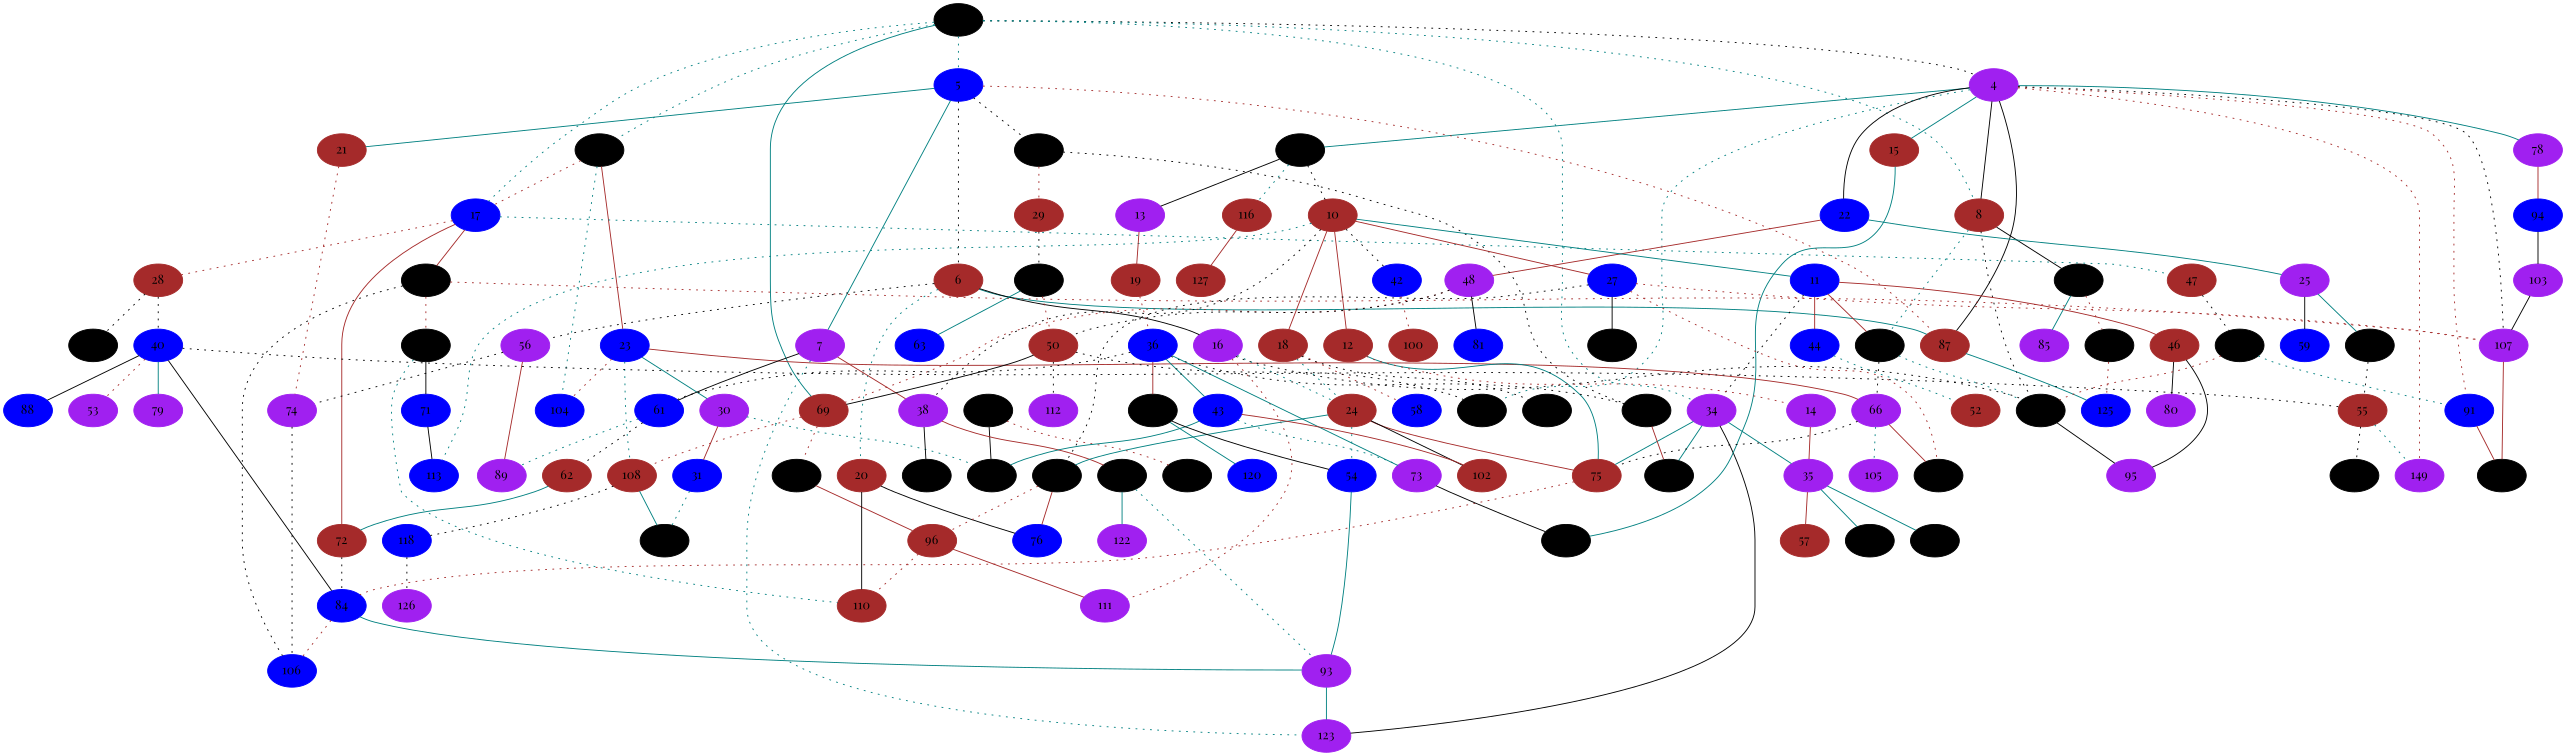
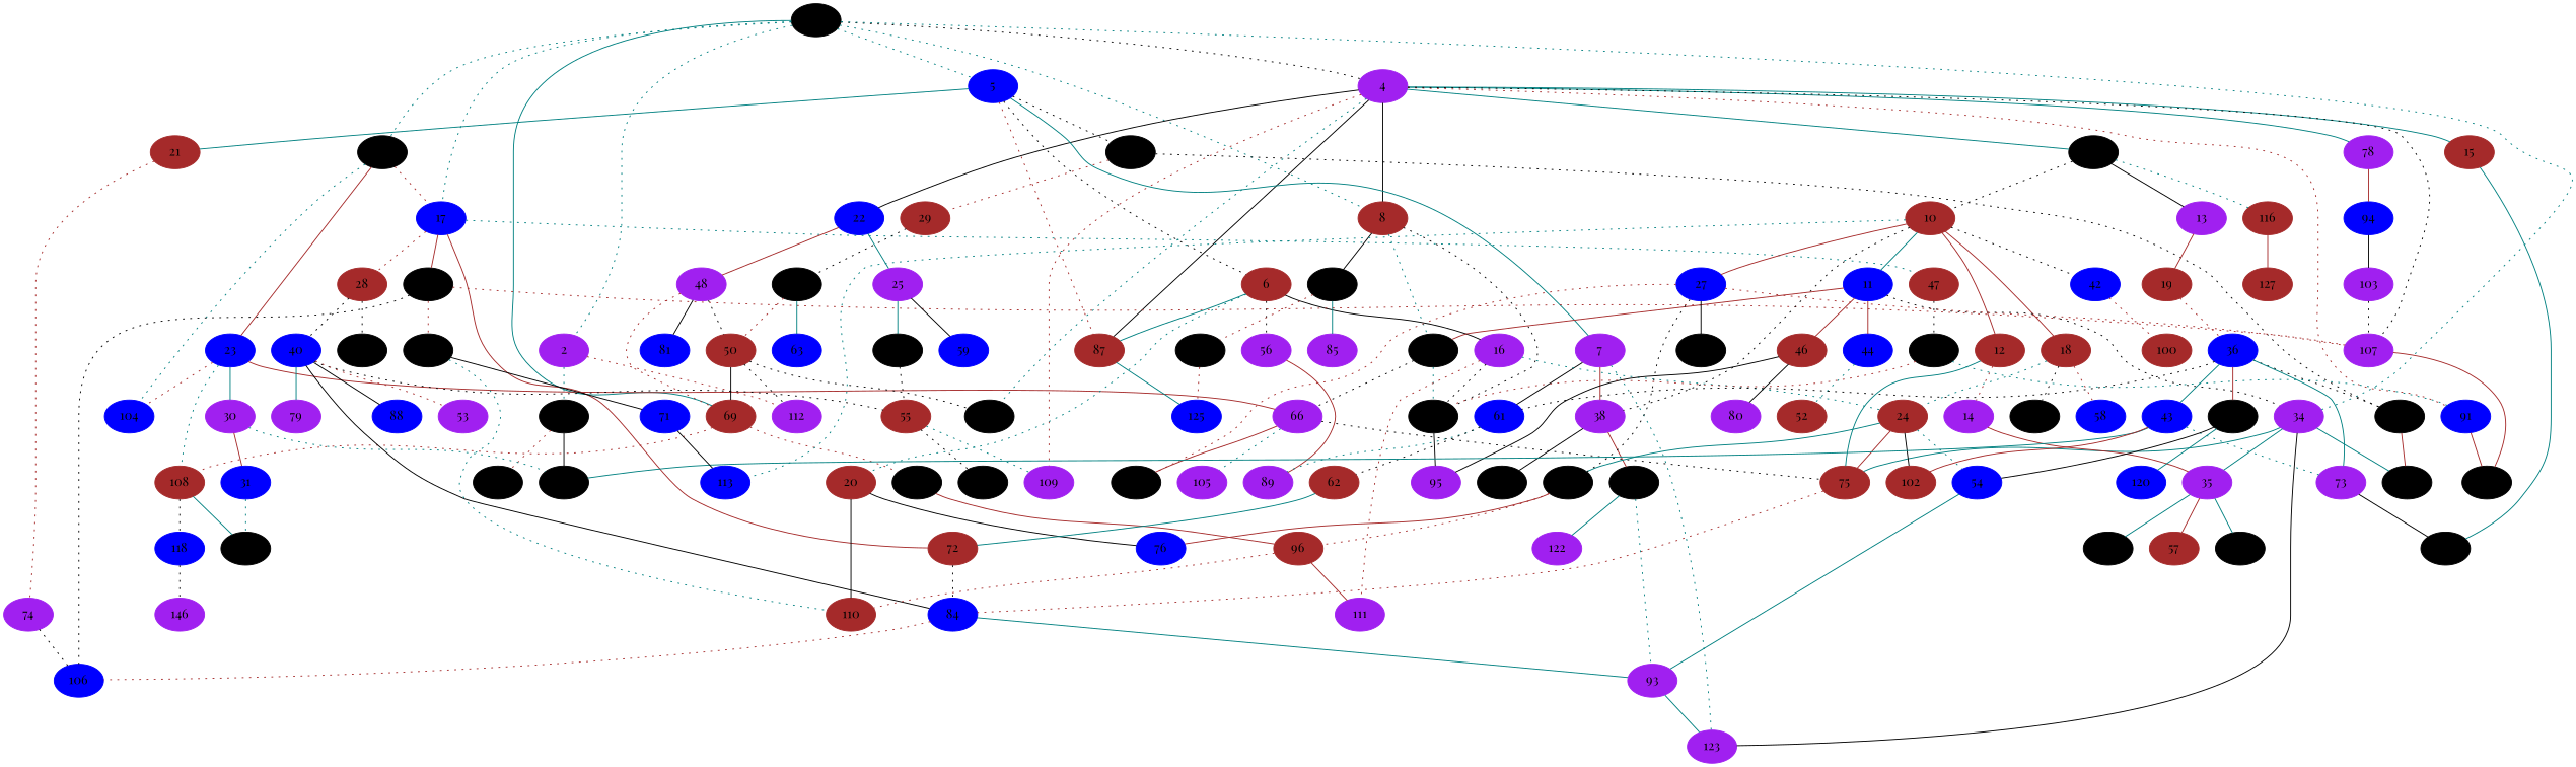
  graph {
    fontname="Playfair Display"
    node [color=black fontname="Playfair Display" style=filled]
    edge [color=teal fontname="Playfair Display" style=dotted]
+   2 [color=purple]
    1
    3
    4 [color=purple]
    5 [color=blue]
    8 [color=brown]
    17 [color=blue]
    34 [color=purple]
    69 [color=brown]
    97
    112 [color=purple]
    23 [color=blue]
    104 [color=blue]
    9
    15 [color=brown]
    22 [color=blue]
    78 [color=purple]
    87 [color=brown]
    90
    91 [color=blue]
    107 [color=purple]
-   109 [color=purple label=149]
+   109 [color=purple]
    6 [color=brown]
    7 [color=purple]
    21 [color=brown]
    26
    37
    64
    67
    28 [color=brown]
    41
    47 [color=brown]
    72 [color=brown]
    123 [color=purple]
    75 [color=brown]
    35 [color=purple]
    124
    108 [color=brown]
    70
    114
    119
    30 [color=purple]
    66 [color=purple]
    10 [color=brown]
    13 [color=purple]
    116 [color=brown]
    83
    25 [color=purple]
    48 [color=purple]
    94 [color=blue]
    125 [color=blue]
    121
    16 [color=purple]
    20 [color=brown]
    56 [color=purple]
    38 [color=purple]
    61 [color=blue]
    74 [color=purple]
    29 [color=brown]
    82
    24 [color=brown]
    111 [color=purple]
    76 [color=blue]
    110 [color=brown]
    89 [color=purple]
    49
    77
    62 [color=brown]
    85 [color=purple]
    98
    95 [color=purple]
    11 [color=blue]
    12 [color=brown]
    18 [color=brown]
    27 [color=blue]
    42 [color=blue]
    113 [color=blue]
    19 [color=brown]
    127 [color=brown]
    44 [color=blue]
    46 [color=brown]
    14 [color=purple]
    58 [color=blue]
    60
    33
    39
    92
    100 [color=brown]
    52 [color=brown]
    80 [color=purple]
    84 [color=blue]
    36 [color=blue]
    57 [color=brown]
    99
    101
    54 [color=blue]
    102 [color=brown]
    40 [color=blue]
    128
    68
    106 [color=blue]
    65
    43 [color=blue]
    45
    73 [color=purple]
    51
    59 [color=blue]
    50 [color=brown]
    81 [color=blue]
    31 [color=blue]
    105 [color=purple]
    115
    118 [color=blue]
    96 [color=brown]
    93 [color=purple]
    55 [color=brown]
    32
    53 [color=purple]
    79 [color=purple]
    88 [color=blue]
    63 [color=blue]
    120 [color=blue]
    122 [color=purple]
    86
    71 [color=blue]
    103 [color=purple]
-   126 [color=purple]
+   126 [color=purple label=146]
+   2 -- 97
+   2 -- 112 [color=brown]
+   1 -- 2
    1 -- 3
    1 -- 4 [color=black]
    1 -- 5
    1 -- 8
    1 -- 17
    1 -- 34
    1 -- 69 [style=solid]
    3 -- 17 [color=brown]
    3 -- 23 [color=brown style=solid]
    3 -- 104
    4 -- 8 [color=black style=solid]
    4 -- 9 [style=solid]
    4 -- 15 [style=solid]
    4 -- 22 [color=black style=solid]
    4 -- 78 [style=solid]
    4 -- 87 [color=black style=solid]
    4 -- 90
    4 -- 91 [color=brown]
    4 -- 107 [color=black]
    4 -- 109 [color=brown]
    5 -- 87 [color=brown]
    5 -- 6 [color=black]
    5 -- 7 [style=solid]
    5 -- 21 [style=solid]
    5 -- 26 [color=black]
    8 -- 37 [color=black style=solid]
    8 -- 64
    8 -- 67 [color=black]
    17 -- 28 [color=brown]
    17 -- 41 [color=brown style=solid]
    17 -- 47
    17 -- 72 [color=brown style=solid]
    34 -- 123 [color=black style=solid]
    34 -- 75 [style=solid]
    34 -- 35 [style=solid]
    34 -- 124 [style=solid]
    69 -- 108 [color=brown]
    69 -- 70 [color=brown]
    97 -- 114 [color=black style=solid]
    97 -- 119 [color=brown]
    23 -- 104 [color=brown]
    23 -- 108
    23 -- 30 [style=solid]
    23 -- 66 [color=brown style=solid]
    9 -- 10 [color=black]
    9 -- 13 [color=black style=solid]
    9 -- 116
    15 -- 83 [style=solid]
    22 -- 25 [style=solid]
    22 -- 48 [color=brown style=solid]
    78 -- 94 [color=brown style=solid]
    87 -- 125 [style=solid]
    91 -- 121 [color=brown style=solid]
    107 -- 121 [color=brown style=solid]
    6 -- 87 [style=solid]
    6 -- 16 [color=black style=solid]
    6 -- 20
    6 -- 56 [color=black]
    7 -- 123
    7 -- 38 [color=brown style=solid]
    7 -- 61 [color=black style=solid]
    21 -- 74 [color=brown]
    26 -- 29 [color=brown]
    26 -- 82 [color=black]
    37 -- 85 [style=solid]
    37 -- 98 [color=brown]
    64 -- 67
    64 -- 66 [color=black]
    67 -- 95 [color=black style=solid]
    28 -- 40 [color=black]
    28 -- 128 [color=black]
    41 -- 107 [color=brown]
    41 -- 68 [color=brown]
    41 -- 106 [color=black]
    47 -- 65 [color=black]
    72 -- 84 [color=black]
    75 -- 84 [color=brown]
    35 -- 57 [color=brown style=solid]
    35 -- 99 [style=solid]
    35 -- 101 [style=solid]
    108 -- 115 [style=solid]
    108 -- 118 [color=black]
    70 -- 96 [color=brown style=solid]
    30 -- 114
    30 -- 31 [color=brown style=solid]
    66 -- 75 [color=black]
    66 -- 92 [color=brown style=solid]
    66 -- 105
    10 -- 38 [color=black]
    10 -- 11 [style=solid]
    10 -- 12 [color=brown style=solid]
    10 -- 18 [color=brown style=solid]
    10 -- 27 [color=brown style=solid]
    10 -- 42 [color=black]
    10 -- 113
    13 -- 19 [color=brown style=solid]
    116 -- 127 [color=brown style=solid]
    25 -- 51 [style=solid]
    25 -- 59 [color=black style=solid]
    48 -- 69 [color=brown]
    48 -- 50 [color=black]
    48 -- 81 [color=black style=solid]
    94 -- 103 [color=black style=solid]
    16 -- 67 [color=black]
    16 -- 24
    16 -- 111 [color=brown]
    20 -- 76 [color=black style=solid]
    20 -- 110 [color=black style=solid]
-   56 -- 74 [color=black]
    56 -- 89 [color=brown style=solid]
    38 -- 49 [color=brown style=solid]
    38 -- 77 [color=black style=solid]
    61 -- 89
    61 -- 62 [color=black]
    74 -- 106 [color=black]
    29 -- 32 [color=black]
    82 -- 124 [color=brown style=solid]
    24 -- 75 [color=brown style=solid]
    24 -- 33 [style=solid]
    24 -- 54
    24 -- 102 [color=black style=solid]
    49 -- 93
    49 -- 122 [style=solid]
    62 -- 72 [style=solid]
    98 -- 125 [color=brown]
    11 -- 34 [color=black]
    11 -- 64 [color=brown style=solid]
    11 -- 44 [color=brown style=solid]
    11 -- 46 [color=brown style=solid]
    12 -- 75 [style=solid]
    12 -- 14 [color=brown]
    18 -- 24
    18 -- 58 [color=brown]
    18 -- 60 [color=black]
    27 -- 107 [color=brown]
    27 -- 33 [color=black]
    27 -- 39 [color=black style=solid]
    27 -- 92 [color=brown]
    42 -- 100 [color=brown]
    19 -- 36 [color=brown]
    44 -- 52
    46 -- 95 [color=black style=solid]
    46 -- 80 [color=black style=solid]
    14 -- 35 [color=brown style=solid]
    33 -- 76 [color=brown style=solid]
    33 -- 96 [color=brown]
    84 -- 106 [color=brown]
    84 -- 93 [style=solid]
    36 -- 61 [color=black]
    36 -- 82 [color=black]
    36 -- 43 [style=solid]
    36 -- 45 [color=brown style=solid]
    36 -- 73 [style=solid]
    54 -- 93 [style=solid]
    40 -- 84 [color=black style=solid]
    40 -- 55 [color=black]
    40 -- 53 [color=brown]
    40 -- 79 [style=solid]
    40 -- 88 [color=black style=solid]
    68 -- 110
    68 -- 71 [color=black style=solid]
    65 -- 91
    65 -- 67 [color=brown]
    43 -- 114 [style=solid]
    43 -- 102 [color=brown style=solid]
    43 -- 73
    45 -- 54 [color=black style=solid]
    45 -- 120 [style=solid]
    73 -- 83 [color=black style=solid]
    51 -- 55 [color=black]
    50 -- 69 [color=black style=solid]
    50 -- 112 [color=black]
    50 -- 90 [color=black]
    31 -- 115
    118 -- 126 [color=black]
    96 -- 111 [color=brown style=solid]
    96 -- 110 [color=brown]
    93 -- 123 [style=solid]
    55 -- 109
    55 -- 86 [color=black]
    32 -- 50 [color=brown]
    32 -- 63 [style=solid]
    71 -- 113 [color=black style=solid]
-   103 -- 107 [color=black style=solid]
+   103 -- 107 [color=black]
  }
